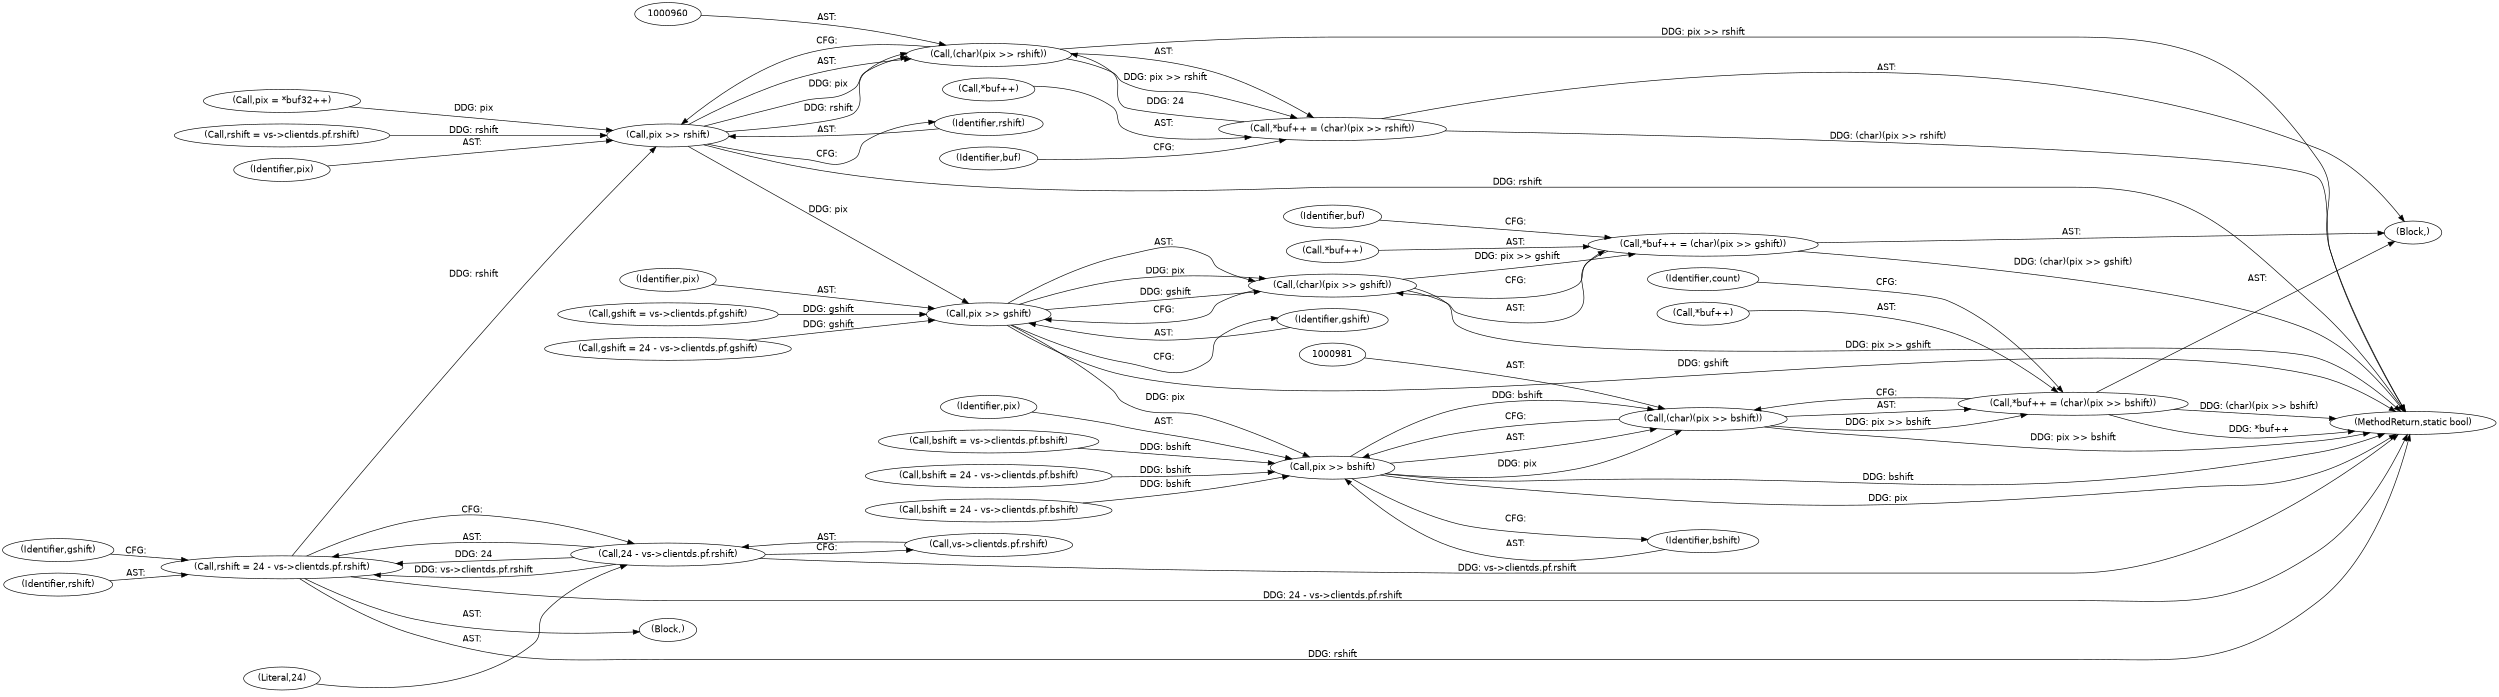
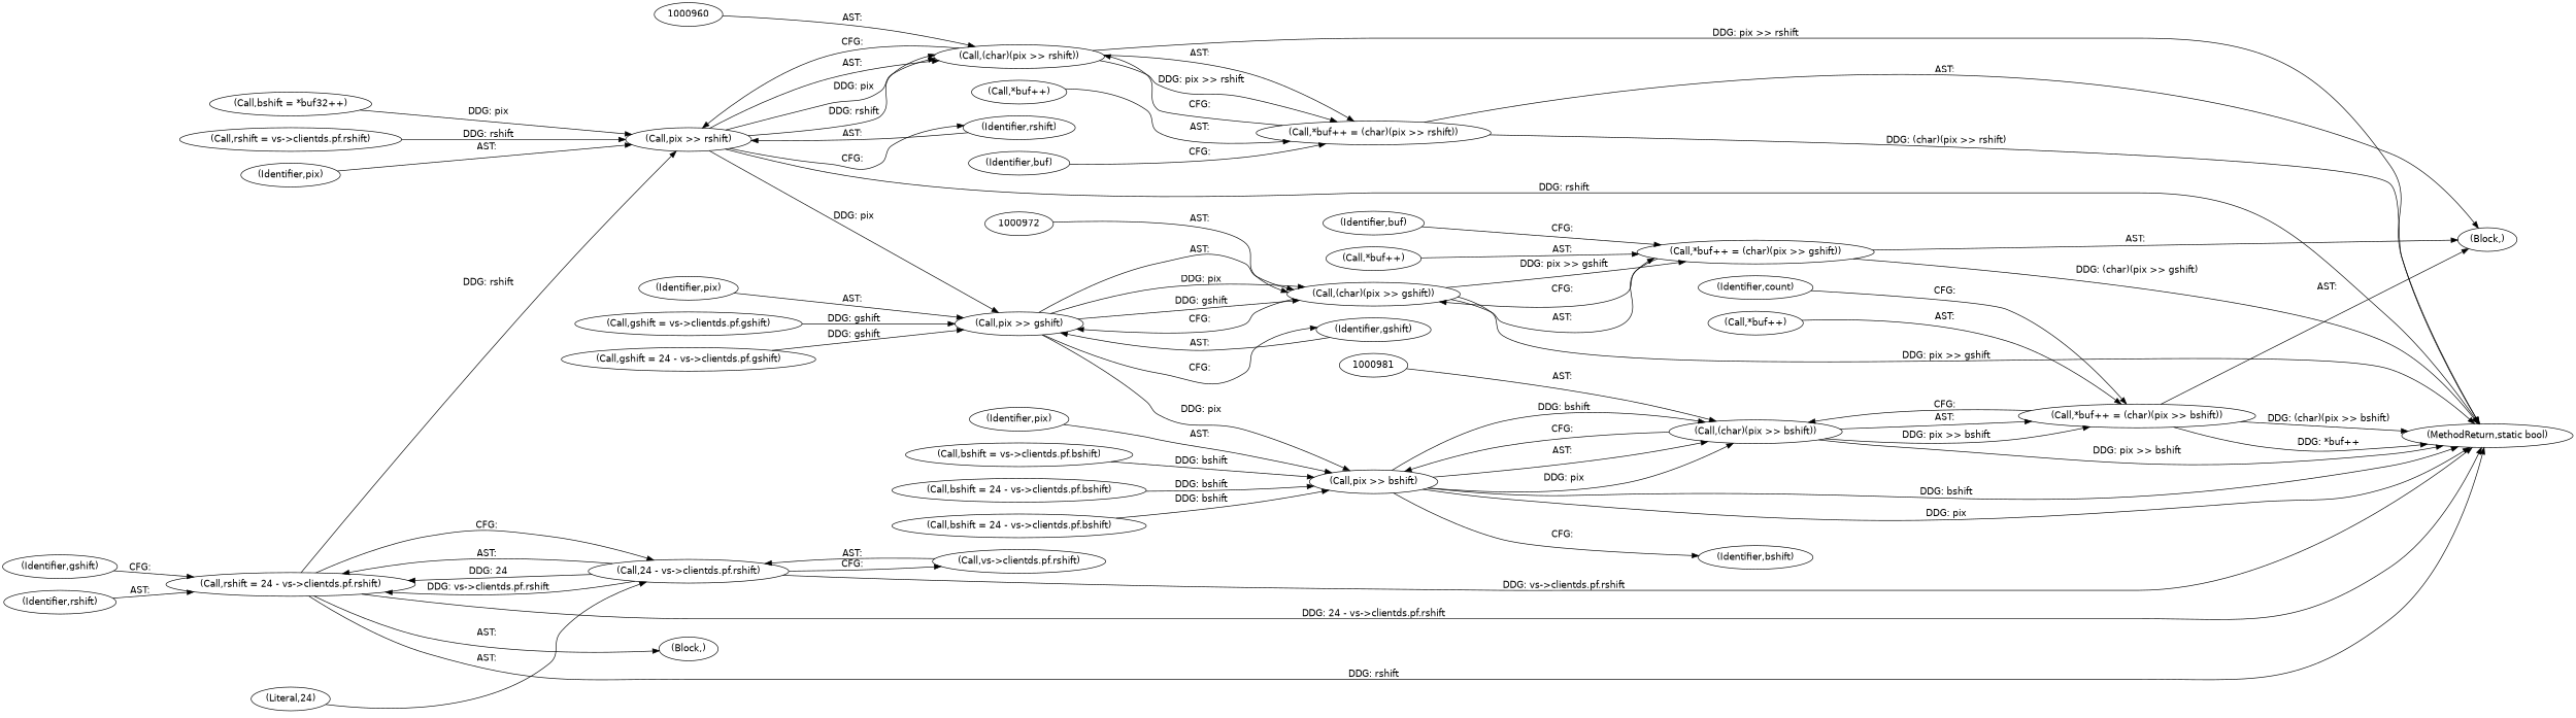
  digraph {
    fontname="DejaVu Sans"
    rankdir=LR
    node [fontname="DejaVu Sans"]
    edge [fontname="DejaVu Sans"]
    n1 [label="(Call,rshift = 24 - vs->clientds.pf.rshift)"]
    n2 [label="(Call,24 - vs->clientds.pf.rshift)"]
    n3 [label="(Call,pix >> rshift)"]
    n4 [label="(Block,)"]
    n5 [label="(MethodReturn,static bool)"]
    n6 [label="(Call,vs->clientds.pf.rshift)"]
    n7 [label="(Call,(char)(pix >> rshift))"]
    n8 [label="(Call,pix >> gshift)"]
    n9 [label="(Identifier,rshift)"]
    n10 [label="(Call,*buf++ = (char)(pix >> rshift))"]
    n11 [label="(Call,(char)(pix >> gshift))"]
    n12 [label="(Call,pix >> bshift)"]
    n13 [label="(Identifier,gshift)"]
    n14 [label="(Block,)"]
    n15 [label="(Call,*buf++ = (char)(pix >> gshift))"]
    n16 [label="(Call,(char)(pix >> bshift))"]
    n17 [label="(Identifier,bshift)"]
    n18 [label="(Call,*buf++ = (char)(pix >> bshift))"]
    n19 [label="(Identifier,count)"]
    n20 [label="(Call,*buf++)"]
    n21 [label="(Identifier,buf)"]
    n22 [label="(Call,*buf++)"]
    n23 [label="(Identifier,gshift)"]
    n24 [label="(Identifier,pix)"]
    n25 [label="(Identifier,pix)"]
    n26 [label="(Call,bshift = vs->clientds.pf.bshift)"]
    n27 [label="(Call,rshift = vs->clientds.pf.rshift)"]
    n28 [label="(Identifier,pix)"]
-   n29 [label="(Call,pix = *buf32++)"]
+   n29 [label="(Call,bshift = *buf32++)"]
    n30 [label="(Call,*buf++)"]
    n31 [label="(Call,bshift = 24 - vs->clientds.pf.bshift)"]
    n32 [label="(Literal,24)"]
    n33 [label="(Identifier,buf)"]
    n34 [label="(Identifier,rshift)"]
    n35 [label="(Call,gshift = vs->clientds.pf.gshift)"]
    n36 [label="(Call,gshift = 24 - vs->clientds.pf.gshift)"]
    n37 [label="(Call,bshift = 24 - vs->clientds.pf.bshift)"]
    n38 [label=1000960]
+   1000972
    1000981
    n1 -> n2 [label="CFG: "]
    n1 -> n3 [label="DDG: rshift"]
    n1 -> n4 [label="AST: "]
    n1 -> n5 [label="DDG: 24 - vs->clientds.pf.rshift"]
    n1 -> n5 [label="DDG: rshift"]
    n2 -> n1 [label="AST: "]
    n2 -> n1 [label="DDG: 24"]
    n2 -> n1 [label="DDG: vs->clientds.pf.rshift"]
    n2 -> n5 [label="DDG: vs->clientds.pf.rshift"]
    n2 -> n6 [label="CFG: "]
    n3 -> n5 [label="DDG: rshift"]
    n3 -> n7 [label="AST: "]
    n3 -> n7 [label="DDG: pix"]
    n3 -> n7 [label="DDG: rshift"]
    n3 -> n8 [label="DDG: pix"]
    n3 -> n9 [label="CFG: "]
    n6 -> n2 [label="AST: "]
    n7 -> n3 [label="CFG: "]
    n7 -> n5 [label="DDG: pix >> rshift"]
    n7 -> n10 [label="AST: "]
    n7 -> n10 [label="DDG: pix >> rshift"]
-   n8 -> n5 [label="DDG: gshift"]
    n8 -> n11 [label="AST: "]
    n8 -> n11 [label="DDG: pix"]
    n8 -> n11 [label="DDG: gshift"]
    n8 -> n12 [label="DDG: pix"]
    n8 -> n13 [label="CFG: "]
    n9 -> n3 [label="AST: "]
    n10 -> n5 [label="DDG: (char)(pix >> rshift)"]
-   n10 -> n7 [label="DDG: 24"]
+   n10 -> n7 [label="CFG: "]
    n10 -> n14 [label="AST: "]
    n11 -> n5 [label="DDG: pix >> gshift"]
    n11 -> n8 [label="CFG: "]
    n11 -> n15 [label="AST: "]
    n11 -> n15 [label="DDG: pix >> gshift"]
    n12 -> n5 [label="DDG: bshift"]
    n12 -> n5 [label="DDG: pix"]
    n12 -> n16 [label="AST: "]
    n12 -> n16 [label="DDG: pix"]
    n12 -> n16 [label="DDG: bshift"]
    n12 -> n17 [label="CFG: "]
    n13 -> n8 [label="AST: "]
    n15 -> n5 [label="DDG: (char)(pix >> gshift)"]
    n15 -> n11 [label="CFG: "]
    n15 -> n14 [label="AST: "]
    n16 -> n5 [label="DDG: pix >> bshift"]
    n16 -> n12 [label="CFG: "]
    n16 -> n18 [label="AST: "]
    n16 -> n18 [label="DDG: pix >> bshift"]
-   n17 -> n12 [label="AST: "]
    n18 -> n5 [label="DDG: *buf++"]
    n18 -> n5 [label="DDG: (char)(pix >> bshift)"]
    n18 -> n14 [label="AST: "]
    n18 -> n16 [label="CFG: "]
    n19 -> n18 [label="CFG: "]
    n20 -> n15 [label="AST: "]
    n21 -> n15 [label="CFG: "]
    n22 -> n10 [label="AST: "]
    n23 -> n1 [label="CFG: "]
    n24 -> n8 [label="AST: "]
    n25 -> n12 [label="AST: "]
    n26 -> n12 [label="DDG: bshift"]
    n27 -> n3 [label="DDG: rshift"]
    n28 -> n3 [label="AST: "]
    n29 -> n3 [label="DDG: pix"]
    n30 -> n18 [label="AST: "]
    n31 -> n12 [label="DDG: bshift"]
    n32 -> n2 [label="AST: "]
    n33 -> n10 [label="CFG: "]
    n34 -> n1 [label="AST: "]
    n35 -> n8 [label="DDG: gshift"]
    n36 -> n8 [label="DDG: gshift"]
    n37 -> n12 [label="DDG: bshift"]
    n38 -> n7 [label="AST: "]
+   1000972 -> n11 [label="AST: "]
    1000981 -> n16 [label="AST: "]
  }
